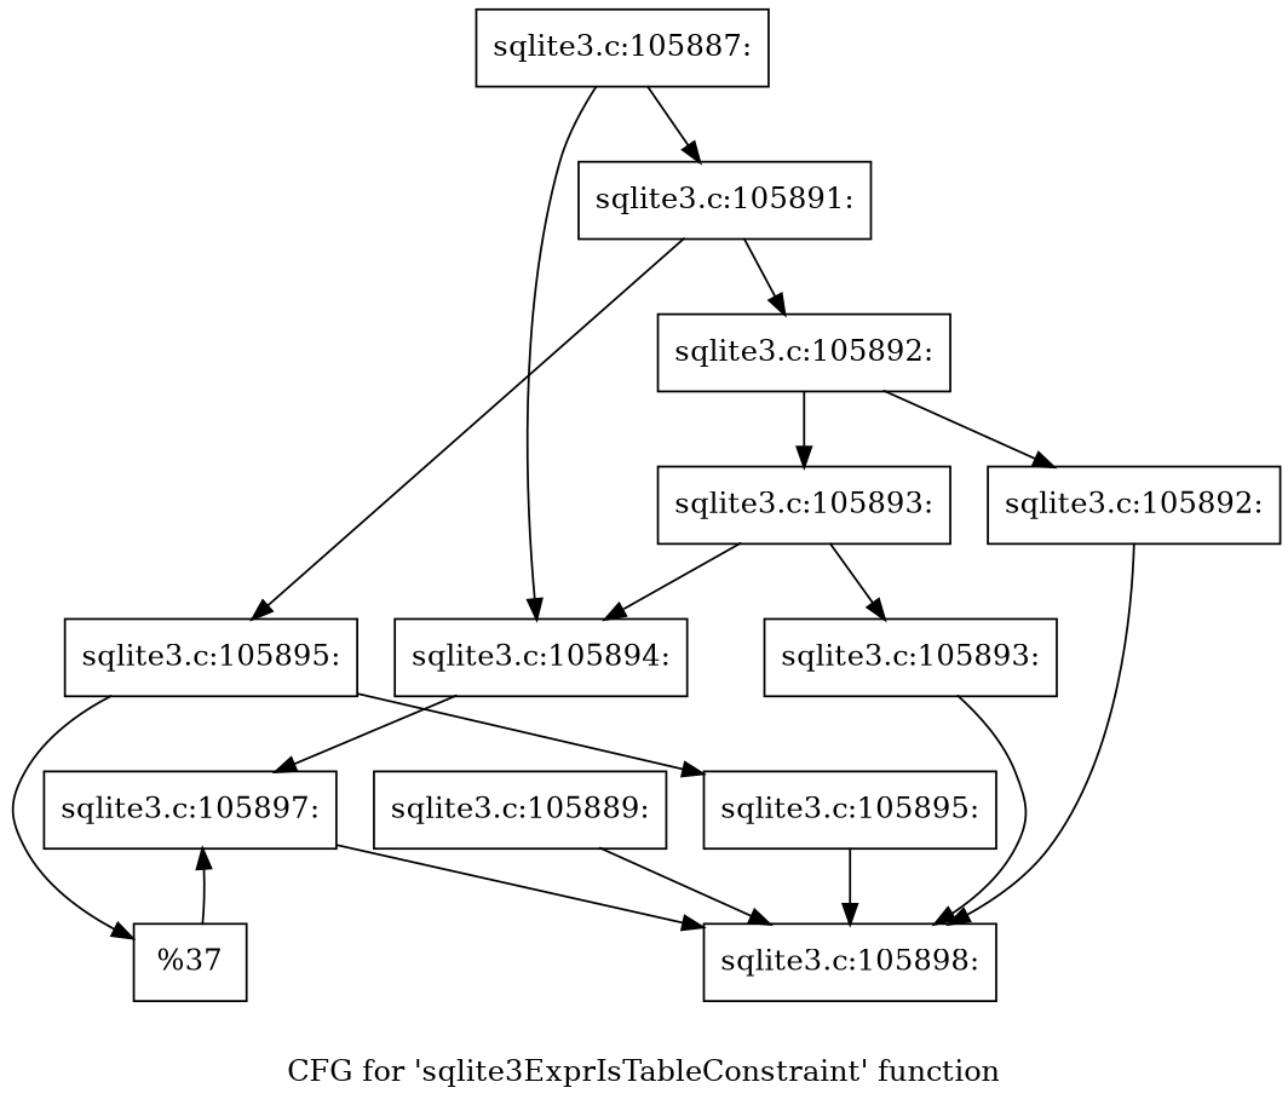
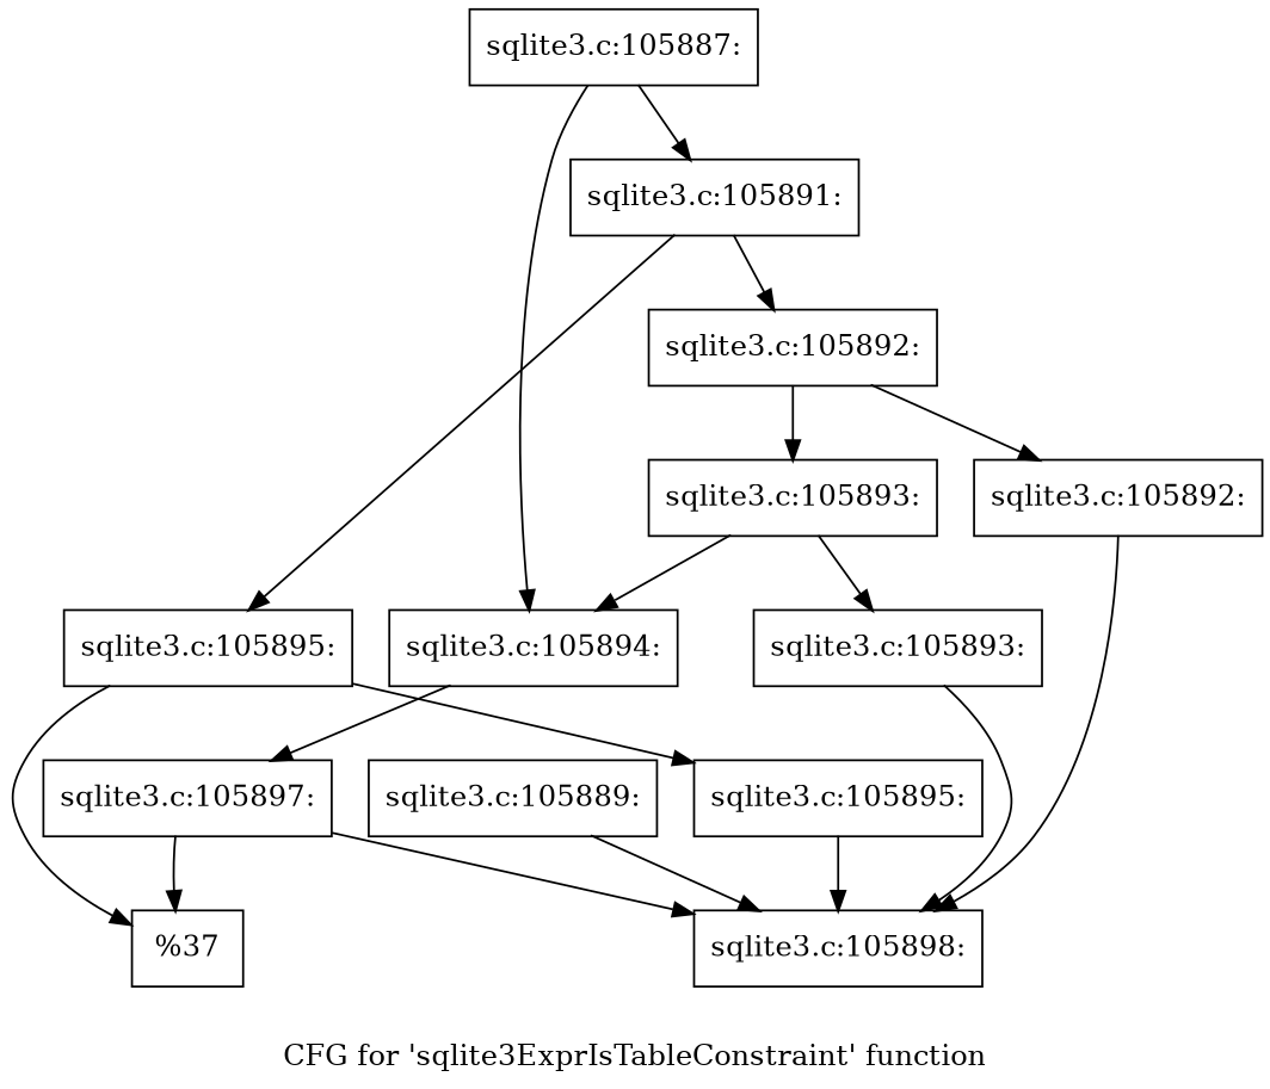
  digraph {
    label="CFG for 'sqlite3ExprIsTableConstraint' function"
    node [shape=record]
    n1 [label="{sqlite3.c:105887:}"]
    n2 [label="{sqlite3.c:105891:}"]
    n3 [label="{sqlite3.c:105894:}"]
    n4 [label="{sqlite3.c:105889:}"]
    n5 [label="{sqlite3.c:105898:}"]
    n6 [label="{sqlite3.c:105892:}"]
    n7 [label="{sqlite3.c:105895:}"]
    n8 [label="{sqlite3.c:105893:}"]
    n9 [label="{sqlite3.c:105892:}"]
    n10 [label="{sqlite3.c:105895:}"]
    n11 [label="{%37}"]
    n12 [label="{sqlite3.c:105893:}"]
    n13 [label="{sqlite3.c:105897:}"]
    n1 -> n2
    n1 -> n3
    n2 -> n6
    n2 -> n7
    n3 -> n13
    n4 -> n5
    n6 -> n8
    n6 -> n9
    n7 -> n10
    n7 -> n11
    n8 -> n3
    n8 -> n12
    n9 -> n5
    n10 -> n5
-   n11 -> n13
+   n13 -> n11
    n12 -> n5
    n13 -> n5
  }
